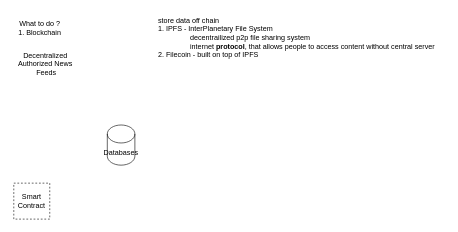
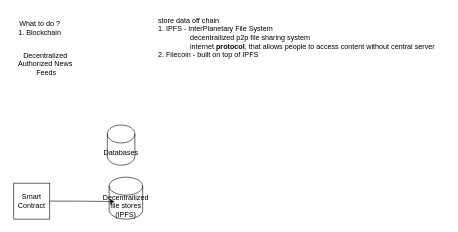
  <mxCell id="0" />
  <mxCell id="1" parent="0" />
  <mxCell id="2" value="What to do ?&lt;br&gt;1. Blockchain&lt;br&gt;" style="text;html=1;align=center;verticalAlign=middle;resizable=0;points=[];autosize=1;strokeColor=none;fillColor=none;" parent="1" vertex="1"><mxGeometry x="20" y="25" width="89" height="41" as="geometry" /></mxCell>
  <mxCell id="3" value="Decentralized&amp;nbsp;&lt;br&gt;Authorized News&amp;nbsp;&lt;br&gt;Feeds" style="text;html=1;align=center;verticalAlign=middle;resizable=0;points=[];autosize=1;strokeColor=none;fillColor=none;" parent="1" vertex="1"><mxGeometry x="20" y="78" width="112" height="55" as="geometry" /></mxCell>
  <mxCell id="4" value="&lt;div style=&quot;&quot;&gt;&lt;span style=&quot;background-color: initial;&quot;&gt;store data off chain&lt;/span&gt;&lt;br&gt;&lt;span style=&quot;background-color: initial;&quot;&gt;1. IPFS - InterPlanetary File System&lt;/span&gt;&lt;br&gt;&lt;span style=&quot;background-color: initial;&quot;&gt;&lt;span style=&quot;white-space: pre;&quot;&gt;&#09;&lt;span style=&quot;white-space: pre;&quot;&gt;&#09;&lt;/span&gt;&lt;/span&gt;decentrailized p2p file sharing system&lt;/span&gt;&lt;br&gt;&lt;span style=&quot;background-color: initial;&quot;&gt;&lt;span style=&quot;white-space: pre;&quot;&gt;&#09;&lt;/span&gt;&lt;span style=&quot;white-space: pre;&quot;&gt;&#09;&lt;/span&gt;internet &lt;b&gt;protocol&lt;/b&gt;, that allows people to access content without central server&lt;/span&gt;&lt;br&gt;&lt;/div&gt;&lt;div style=&quot;&quot;&gt;&lt;span style=&quot;background-color: initial;&quot;&gt;2. Filecoin - built on top of IPFS&lt;/span&gt;&lt;/div&gt;" style="text;html=1;align=left;verticalAlign=middle;resizable=0;points=[];autosize=1;strokeColor=none;fillColor=none;" parent="1" vertex="1"><mxGeometry x="261" y="20" width="480" height="84" as="geometry" /></mxCell>
  <mxCell id="5" value="Databases" style="shape=cylinder3;whiteSpace=wrap;html=1;boundedLbl=1;backgroundOutline=1;size=15;" parent="1" vertex="1"><mxGeometry x="178" y="208" width="46" height="67" as="geometry" /></mxCell>
- <mxCell id="7" value="Smart&lt;br&gt;Contract" style="whiteSpace=wrap;html=1;aspect=fixed;dashed=1;" parent="1" vertex="1"><mxGeometry x="22" y="305" width="60" height="60" as="geometry" /></mxCell>
+ <mxCell id="6" value="Decentrailized&lt;br&gt;file stores (IPFS)" style="shape=cylinder3;whiteSpace=wrap;html=1;boundedLbl=1;backgroundOutline=1;size=15;" parent="1" vertex="1"><mxGeometry x="181" y="295" width="56" height="70" as="geometry" /></mxCell>
+ <mxCell id="7" value="Smart&lt;br&gt;Contract" style="whiteSpace=wrap;html=1;aspect=fixed;" parent="1" vertex="1"><mxGeometry x="22" y="305" width="60" height="60" as="geometry" /></mxCell>
+ <mxCell id="8" style="edgeStyle=orthogonalEdgeStyle;rounded=0;orthogonalLoop=1;jettySize=auto;html=1;entryX=0.168;entryY=0.582;entryDx=0;entryDy=0;entryPerimeter=0;" parent="1" source="7" target="6" edge="1"><mxGeometry relative="1" as="geometry" /></mxCell>
